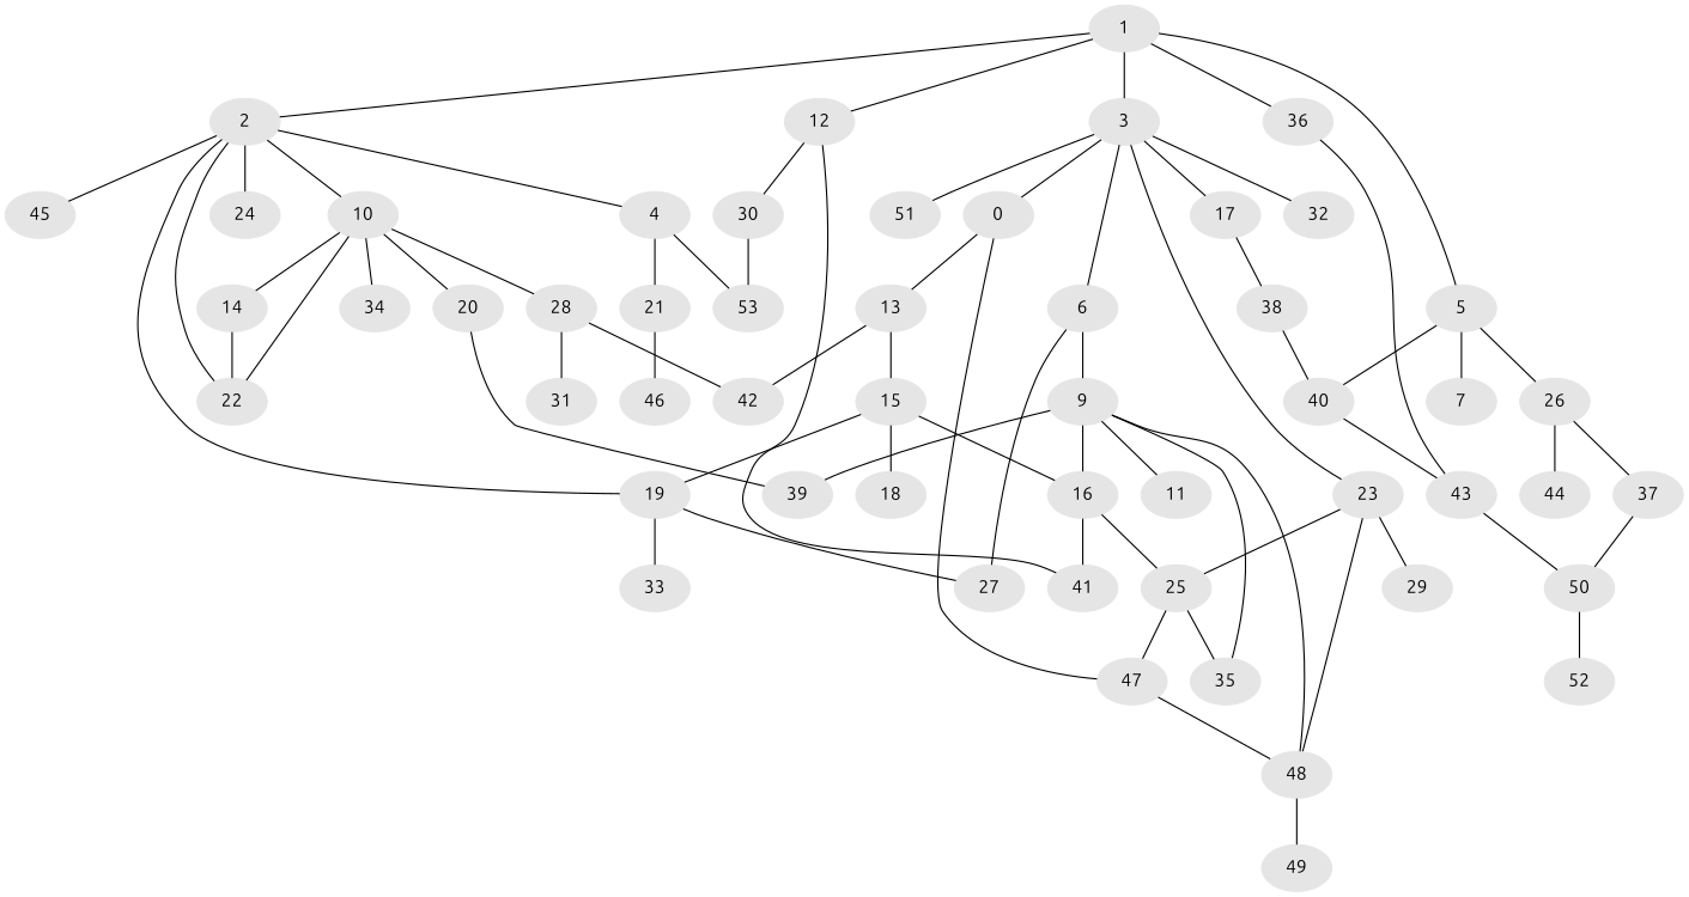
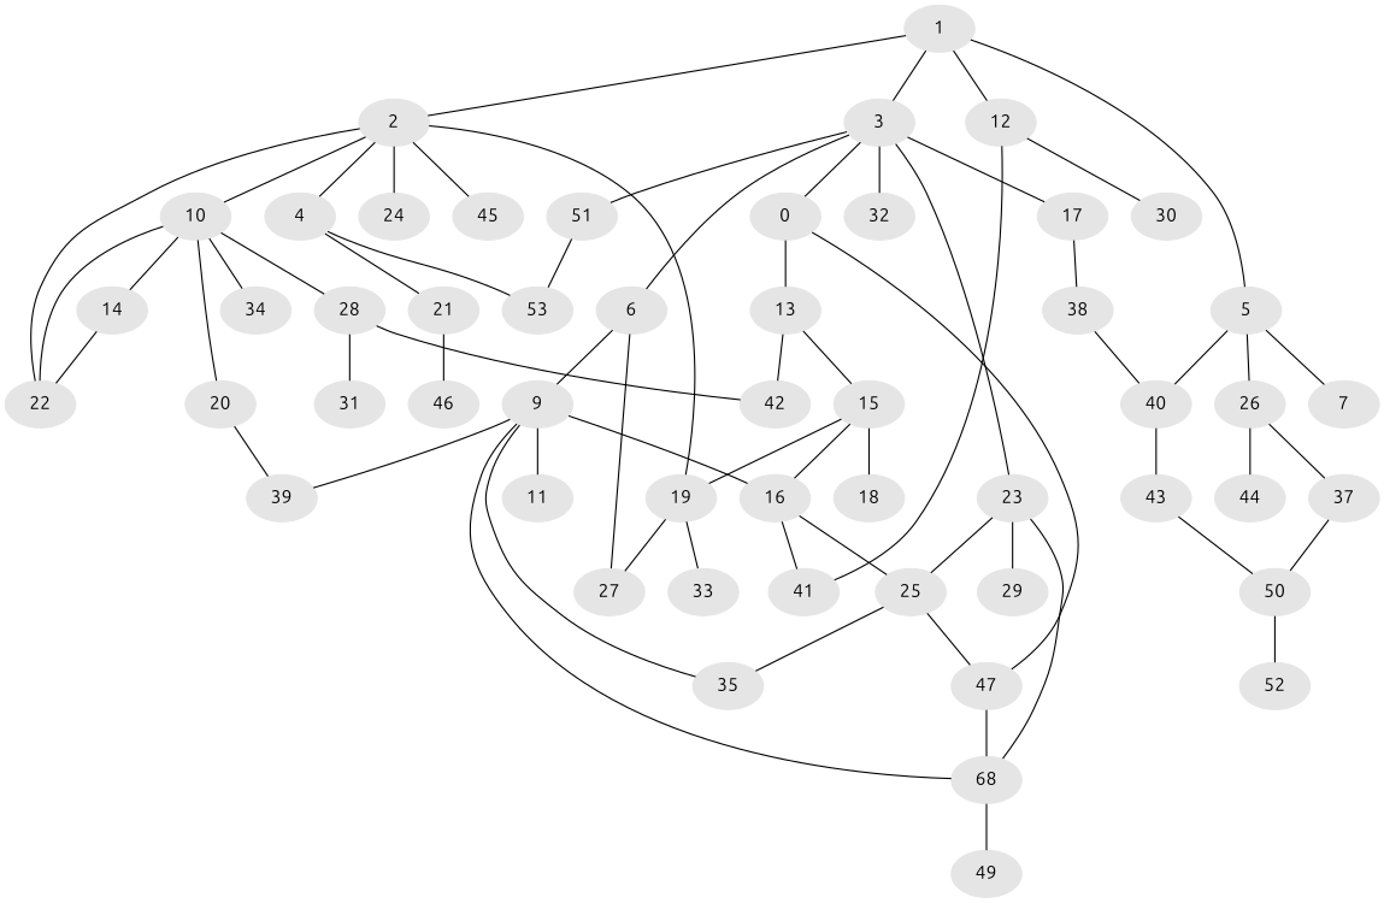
  graph {
    fontname=Ubuntu
    node [color=gray90 fontname=Ubuntu style=filled]
    edge [fontname=Ubuntu]
    1
    2
    3
    5
    12
-   36
    4
    10
    19
    22
    24
    45
    6
    n14 [label=0]
    17
    23
    32
    51
    7
    26
    40
    30
    41
    43
    21
    53
    14
    20
    28
    34
    27
    33
    9
    13
    47
    38
-   48
+   48 [label=68]
    25
    29
    46
    37
    44
    11
    16
    35
    39
    15
    42
    49
    31
    18
    50
    52
    1 -- 2
    1 -- 3
    1 -- 5
    1 -- 12
-   1 -- 36
    2 -- 4
    2 -- 10
    2 -- 19
    2 -- 22
    2 -- 24
    2 -- 45
    3 -- 6
    3 -- n14
    3 -- 17
    3 -- 23
    3 -- 32
    3 -- 51
    5 -- 7
    5 -- 26
    5 -- 40
    12 -- 30
    12 -- 41
-   36 -- 43
    4 -- 21
    4 -- 53
    10 -- 22
    10 -- 14
    10 -- 20
    10 -- 28
    10 -- 34
    19 -- 27
    19 -- 33
    6 -- 27
    6 -- 9
    n14 -- 13
    n14 -- 47
    17 -- 38
    23 -- 48
    23 -- 25
    23 -- 29
    26 -- 37
    26 -- 44
    40 -- 43
-   30 -- 53
+   51 -- 53
    43 -- 50
    21 -- 46
    14 -- 22
    20 -- 39
    28 -- 42
    28 -- 31
    9 -- 48
    9 -- 11
    9 -- 16
    9 -- 35
    9 -- 39
    13 -- 15
    13 -- 42
    47 -- 48
    38 -- 40
    48 -- 49
    25 -- 47
    25 -- 35
    37 -- 50
    16 -- 41
    16 -- 25
    15 -- 19
    15 -- 16
    15 -- 18
    50 -- 52
  }
